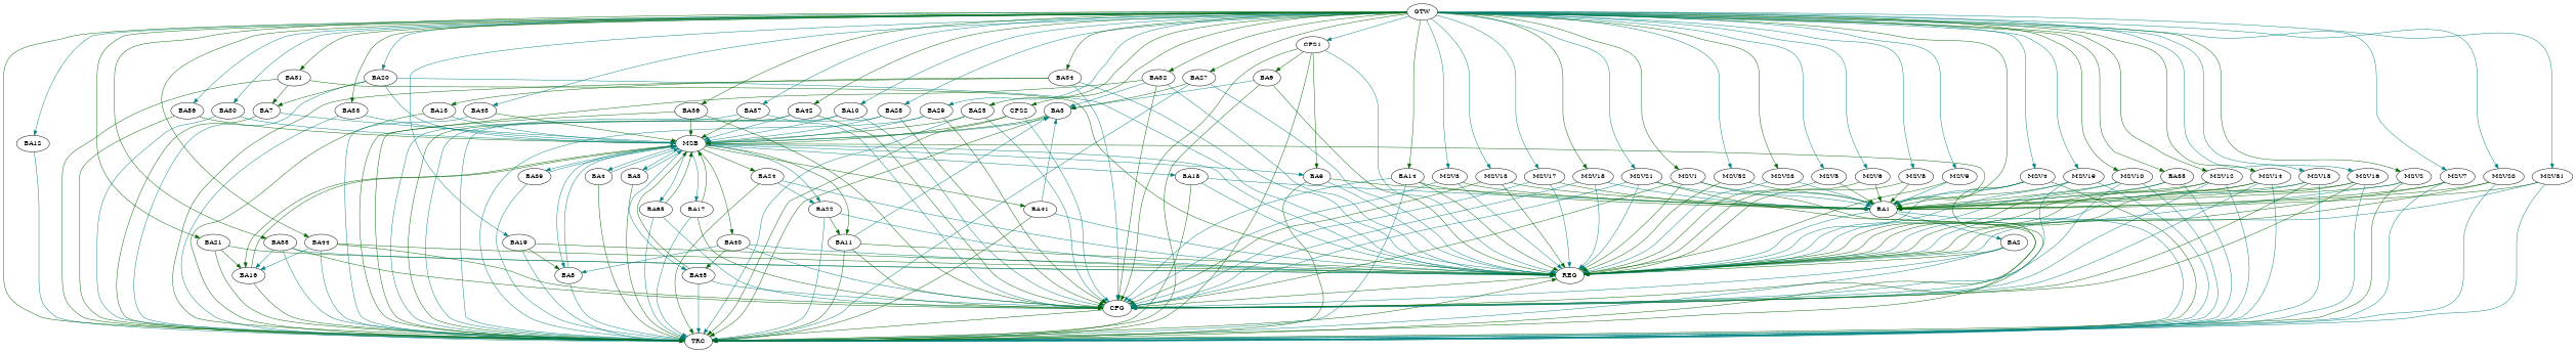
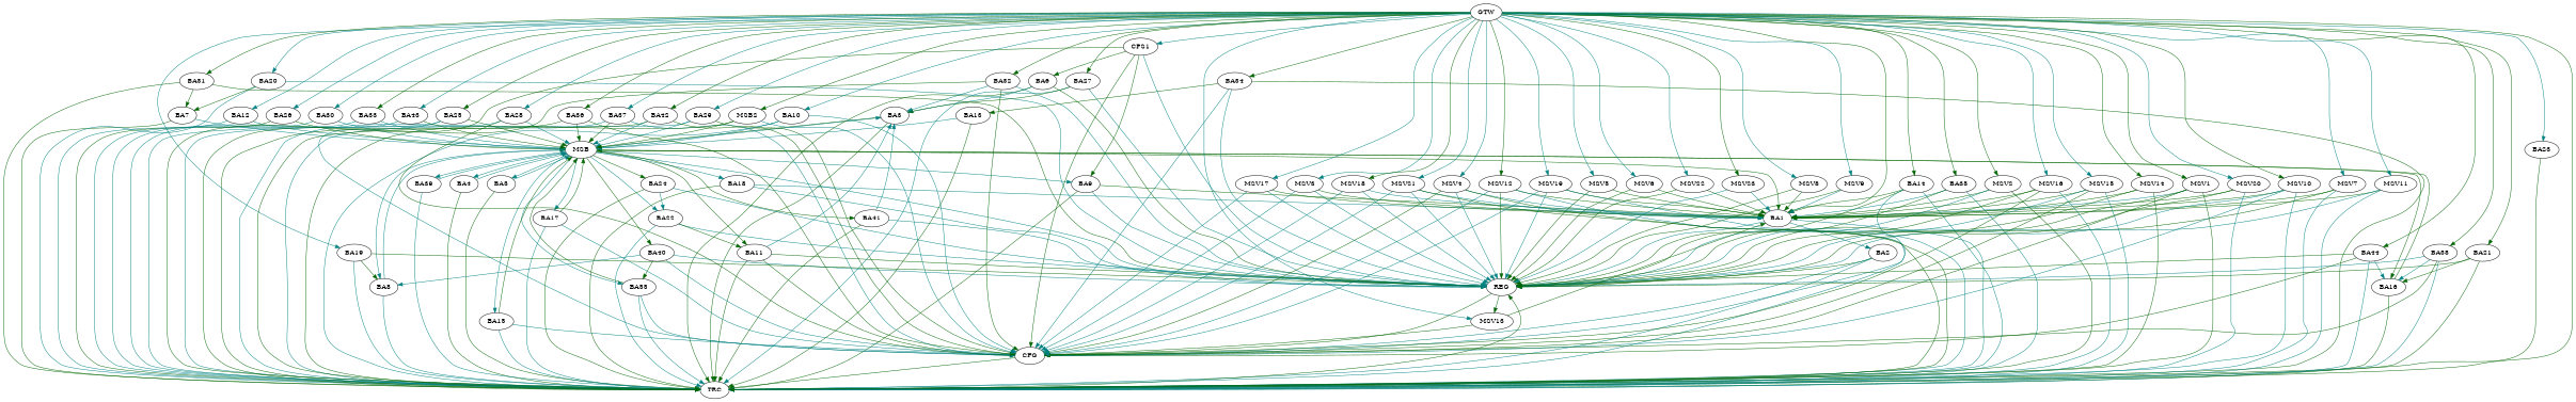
  strict digraph {
    edge [color=teal]
    n1 [label=BA1]
    n2 [label=BA2]
    n3 [label=REG]
    n4 [label=TRC]
    n5 [label=CFG]
    n6 [label=BA3]
    n7 [label=MSB]
    n8 [label=BA4]
    n9 [label=BA5]
    n10 [label=BA8]
    n11 [label=BA9]
    n12 [label=BA11]
-   n13 [label=BA65]
+   n13 [label=BA15]
    n14 [label=BA16]
    n15 [label=BA17]
    n16 [label=BA18]
    n17 [label=BA22]
    n18 [label=BA24]
    n19 [label=BA39]
    n20 [label=BA40]
    n21 [label=BA41]
-   n22 [label=BA45]
+   n22 [label=BA55]
    n23 [label=BA6]
    n24 [label=BA7]
    n25 [label=BA10]
    n26 [label=BA12]
    n27 [label=BA13]
    n28 [label=BA14]
    n29 [label=BA19]
    n30 [label=BA20]
    n31 [label=BA21]
+   n32 [label=BA23]
    n33 [label=BA25]
-   n34 [label=BA86]
+   n34 [label=BA26]
    n35 [label=BA27]
    n36 [label=BA28]
    n37 [label=BA29]
    n38 [label=BA30]
    n39 [label=BA31]
    n40 [label=BA32]
    n41 [label=BA33]
    n42 [label=BA34]
    n43 [label=BA35]
    n44 [label=BA36]
    n45 [label=BA37]
    n46 [label=BA38]
    n47 [label=BA42]
    n48 [label=BA43]
    n49 [label=BA44]
    n50 [label=CPS1]
-   n51 [label=CPS2]
+   n51 [label=MSB2]
    n52 [label=GTW]
    n53 [label=MSV1]
    n54 [label=MSV2]
    n55 [label=MSV3]
    n56 [label=MSV4]
    n57 [label=MSV5]
    n58 [label=MSV6]
    n59 [label=MSV7]
    n60 [label=MSV8]
    n61 [label=MSV9]
    n62 [label=MSV10]
-   n63 [label=MSV31]
+   n63 [label=MSV11]
    n64 [label=MSV12]
    n65 [label=MSV13]
    n66 [label=MSV14]
    n67 [label=MSV15]
    n68 [label=MSV16]
    n69 [label=MSV17]
    n70 [label=MSV18]
    n71 [label=MSV19]
    n72 [label=MSV20]
    n73 [label=MSV21]
-   n74 [label=MSV52]
+   n74 [label=MSV22]
    n75 [label=MSV23]
    n1 -> n2
    n1 -> n3
    n1 -> n4
    n2 -> n3 [color=darkgreen]
    n2 -> n4
    n2 -> n5
    n3 -> n5 [color=darkgreen]
    n4 -> n3 [color=darkgreen]
    n5 -> n4 [color=darkgreen]
    n6 -> n4 [color=darkgreen]
    n6 -> n7 [color=darkgreen]
    n7 -> n1 [color=darkgreen]
    n7 -> n3
    n7 -> n6
    n7 -> n8
    n7 -> n9
    n7 -> n10
    n7 -> n11
    n7 -> n12 [color=darkgreen]
    n7 -> n13
    n7 -> n14 [color=darkgreen]
    n7 -> n15
    n7 -> n16
    n7 -> n17
    n7 -> n18 [color=darkgreen]
    n7 -> n19
    n7 -> n20 [color=darkgreen]
    n7 -> n21 [color=darkgreen]
    n7 -> n22
    n8 -> n4 [color=darkgreen]
    n8 -> n7
    n9 -> n4 [color=darkgreen]
    n9 -> n7
    n10 -> n4
    n10 -> n7
    n11 -> n1 [color=darkgreen]
    n11 -> n3
    n11 -> n4 [color=darkgreen]
    n12 -> n3 [color=darkgreen]
    n12 -> n4 [color=darkgreen]
    n12 -> n5 [color=darkgreen]
    n12 -> n6
    n13 -> n4
    n13 -> n5
    n13 -> n7 [color=darkgreen]
    n14 -> n4 [color=darkgreen]
    n14 -> n7 [color=darkgreen]
    n15 -> n4
-   n15 -> n5 [color=darkgreen]
+   n15 -> n5
    n15 -> n7 [color=darkgreen]
    n16 -> n1
    n16 -> n3
    n16 -> n4 [color=darkgreen]
    n17 -> n3
    n17 -> n4
    n17 -> n12 [color=darkgreen]
    n18 -> n3
    n18 -> n4 [color=darkgreen]
    n18 -> n17
    n19 -> n4
    n19 -> n7
    n20 -> n3
    n20 -> n5
    n20 -> n10
    n20 -> n22 [color=darkgreen]
    n21 -> n3
    n21 -> n4 [color=darkgreen]
    n21 -> n6
    n22 -> n4
    n22 -> n5
    n22 -> n7 [color=darkgreen]
    n23 -> n3 [color=darkgreen]
    n23 -> n4 [color=darkgreen]
    n23 -> n6
    n24 -> n4 [color=darkgreen]
    n24 -> n7
    n25 -> n4
    n25 -> n5
    n25 -> n7
    n26 -> n4
-   n30 -> n7
+   n26 -> n7
    n27 -> n4 [color=darkgreen]
    n27 -> n7
    n28 -> n1 [color=darkgreen]
    n28 -> n3 [color=darkgreen]
    n28 -> n4
    n28 -> n5
    n29 -> n3 [color=darkgreen]
    n29 -> n4
    n29 -> n10 [color=darkgreen]
    n30 -> n3
    n30 -> n4
    n30 -> n24 [color=darkgreen]
    n31 -> n3 [color=darkgreen]
    n31 -> n4 [color=darkgreen]
    n31 -> n14 [color=darkgreen]
+   n32 -> n4 [color=darkgreen]
    n33 -> n4
    n33 -> n5
    n33 -> n7 [color=darkgreen]
    n34 -> n4 [color=darkgreen]
    n34 -> n7 [color=darkgreen]
    n35 -> n3
    n35 -> n4
    n35 -> n6 [color=darkgreen]
    n36 -> n4
    n36 -> n5 [color=darkgreen]
    n36 -> n7
    n37 -> n4
    n37 -> n5 [color=darkgreen]
    n37 -> n7
    n38 -> n4
    n38 -> n7
    n39 -> n3 [color=darkgreen]
    n39 -> n4 [color=darkgreen]
    n39 -> n24 [color=darkgreen]
    n40 -> n3
    n40 -> n4 [color=darkgreen]
    n40 -> n5 [color=darkgreen]
    n40 -> n6
    n41 -> n4
    n41 -> n7
    n42 -> n3
    n42 -> n4 [color=darkgreen]
    n42 -> n5
    n42 -> n27 [color=darkgreen]
    n43 -> n1
    n43 -> n3 [color=darkgreen]
    n43 -> n4
    n44 -> n4 [color=darkgreen]
    n44 -> n5 [color=darkgreen]
    n44 -> n7 [color=darkgreen]
    n45 -> n4
    n45 -> n5
    n45 -> n7 [color=darkgreen]
    n46 -> n3
    n46 -> n4
    n46 -> n5 [color=darkgreen]
    n46 -> n14
    n47 -> n4 [color=darkgreen]
    n47 -> n5 [color=darkgreen]
    n47 -> n7
    n48 -> n4
    n48 -> n7 [color=darkgreen]
    n49 -> n3 [color=darkgreen]
    n49 -> n4
    n49 -> n5 [color=darkgreen]
    n49 -> n14
    n50 -> n3
    n50 -> n4 [color=darkgreen]
    n50 -> n5 [color=darkgreen]
    n50 -> n11 [color=darkgreen]
    n50 -> n23 [color=darkgreen]
    n51 -> n4 [color=darkgreen]
    n51 -> n5
    n51 -> n7 [color=darkgreen]
    n52 -> n1 [color=darkgreen]
    n52 -> n4 [color=darkgreen]
    n52 -> n25
    n52 -> n26
    n52 -> n28 [color=darkgreen]
    n52 -> n29
    n52 -> n30
    n52 -> n31 [color=darkgreen]
+   n52 -> n32
    n52 -> n33 [color=darkgreen]
    n52 -> n34
    n52 -> n35 [color=darkgreen]
    n52 -> n36
    n52 -> n37
    n52 -> n38
    n52 -> n39 [color=darkgreen]
    n52 -> n40 [color=darkgreen]
    n52 -> n41 [color=darkgreen]
    n52 -> n42 [color=darkgreen]
    n52 -> n43 [color=darkgreen]
    n52 -> n44 [color=darkgreen]
    n52 -> n45
    n52 -> n46 [color=darkgreen]
    n52 -> n47 [color=darkgreen]
    n52 -> n48
    n52 -> n49 [color=darkgreen]
    n52 -> n50
    n52 -> n51 [color=darkgreen]
    n52 -> n53 [color=darkgreen]
    n52 -> n54 [color=darkgreen]
    n52 -> n55
    n52 -> n56
    n52 -> n57
    n52 -> n58
    n52 -> n59
    n52 -> n60
    n52 -> n61
    n52 -> n62 [color=darkgreen]
    n52 -> n63
    n52 -> n64 [color=darkgreen]
    n52 -> n65
    n52 -> n66 [color=darkgreen]
    n52 -> n67
    n52 -> n68
    n52 -> n69
    n52 -> n70 [color=darkgreen]
    n52 -> n71
    n52 -> n72
    n52 -> n73
    n52 -> n74
    n52 -> n75 [color=darkgreen]
    n53 -> n1
    n53 -> n3 [color=darkgreen]
    n53 -> n4 [color=darkgreen]
    n53 -> n5 [color=darkgreen]
    n54 -> n1 [color=darkgreen]
    n54 -> n3
    n54 -> n4 [color=darkgreen]
    n55 -> n1 [color=darkgreen]
    n55 -> n3
    n55 -> n5
    n56 -> n1
    n56 -> n3
    n56 -> n4 [color=darkgreen]
    n56 -> n5 [color=darkgreen]
    n57 -> n1 [color=darkgreen]
    n57 -> n3 [color=darkgreen]
    n58 -> n1 [color=darkgreen]
    n58 -> n3 [color=darkgreen]
    n59 -> n1 [color=darkgreen]
    n59 -> n3 [color=darkgreen]
    n59 -> n4
    n60 -> n1 [color=darkgreen]
    n60 -> n3 [color=darkgreen]
    n61 -> n1
    n61 -> n3 [color=darkgreen]
    n62 -> n1 [color=darkgreen]
    n62 -> n3
    n62 -> n4
    n62 -> n5
    n63 -> n1 [color=darkgreen]
    n63 -> n3
    n63 -> n4
    n64 -> n1 [color=darkgreen]
    n64 -> n3 [color=darkgreen]
    n64 -> n4
    n64 -> n5
    n65 -> n1 [color=darkgreen]
-   n65 -> n3 [color=darkgreen]
+   n3 -> n65 [color=darkgreen]
    n65 -> n5 [color=darkgreen]
    n66 -> n1 [color=darkgreen]
    n66 -> n3 [color=darkgreen]
-   n66 -> n4
-   n66 -> n5
+   n66 -> n4 [color=darkgreen]
    n67 -> n1 [color=darkgreen]
    n67 -> n3
    n67 -> n4
    n67 -> n5 [color=darkgreen]
    n68 -> n1 [color=darkgreen]
    n68 -> n3 [color=darkgreen]
    n68 -> n4
    n68 -> n5 [color=darkgreen]
    n69 -> n1 [color=darkgreen]
    n69 -> n3
    n69 -> n5
    n70 -> n1
    n70 -> n3
    n70 -> n5
    n71 -> n1 [color=darkgreen]
    n71 -> n3
    n71 -> n4
    n71 -> n5
    n72 -> n1 [color=darkgreen]
    n72 -> n3 [color=darkgreen]
    n72 -> n4
    n73 -> n1
    n73 -> n3
    n73 -> n4 [color=darkgreen]
    n73 -> n5
    n74 -> n1 [color=darkgreen]
    n74 -> n3 [color=darkgreen]
    n75 -> n1
    n75 -> n3
  }
